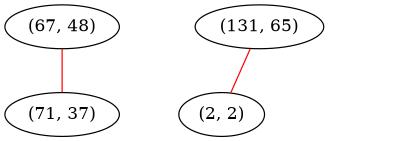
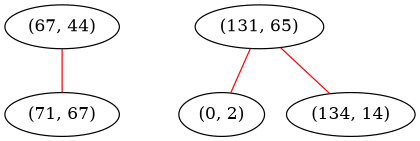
  graph {
    edge [color=red weight=1]
-   "(67, 44)" [label="(67, 48)"]
-   "(71, 37)"
+   "(67, 44)"
+   "(71, 37)" [label="(71, 67)"]
    "(131, 65)"
-   "(2, 2)"
+   "(2, 2)" [label="(0, 2)"]
+   "(134, 14)"
    "(67, 44)" -- "(71, 37)"
    "(131, 65)" -- "(2, 2)"
+   "(131, 65)" -- "(134, 14)"
  }
